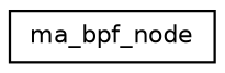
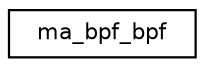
  digraph {
    rankdir=TB
-   n1 [color=black fillcolor=white fontname=Helvetica fontsize=10 height=0.2 label=ma_bpf_node shape=record style=filled width=0.4]
+   n1 [color=black fillcolor=white fontname=Helvetica fontsize=10 height=0.2 label=ma_bpf_bpf shape=record style=filled width=0.4]
  }
